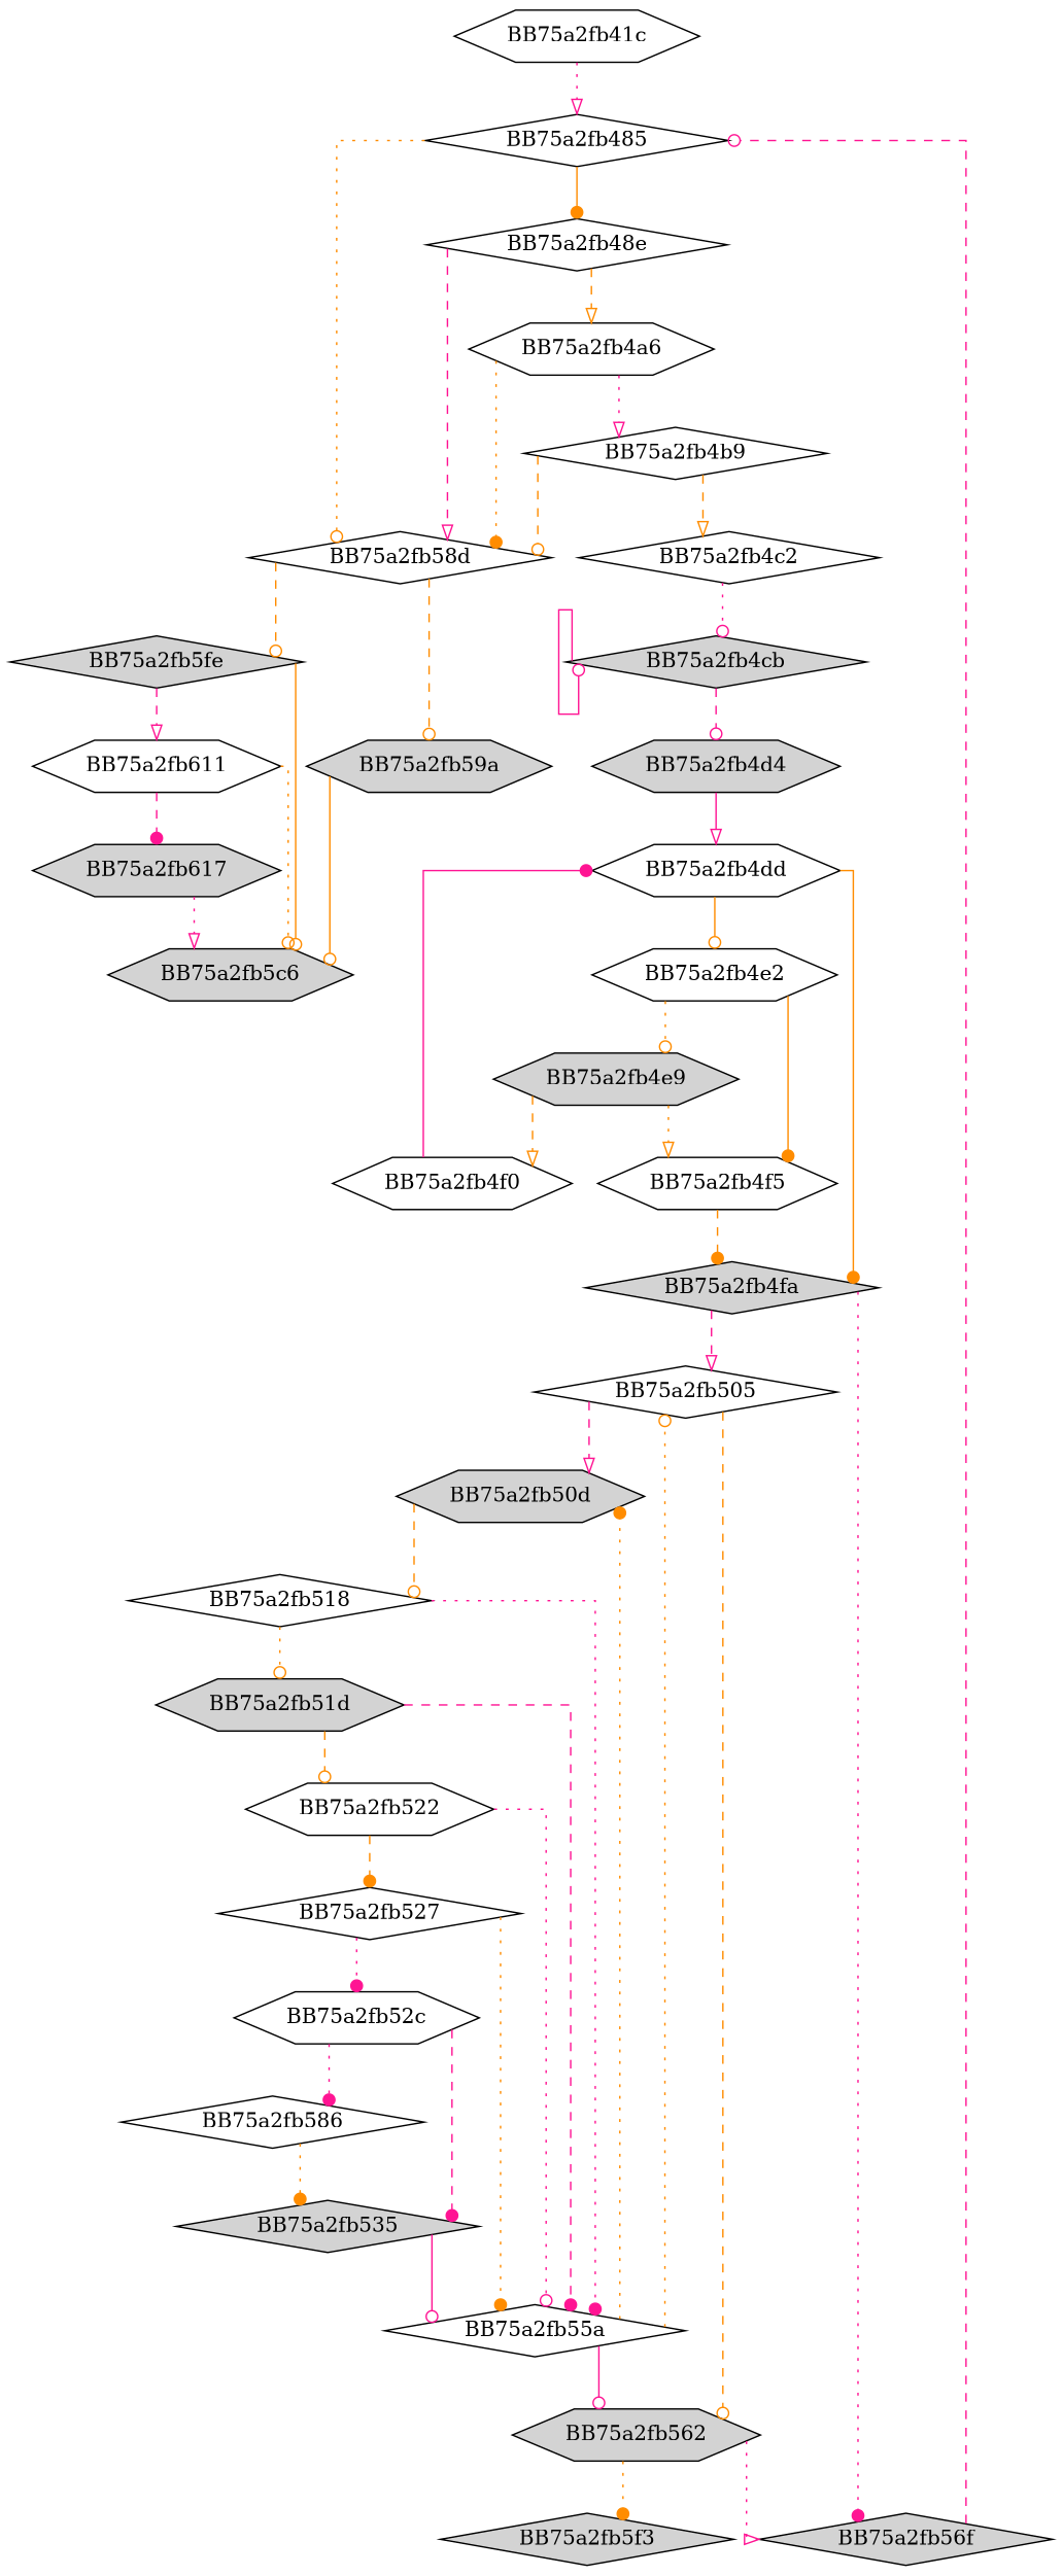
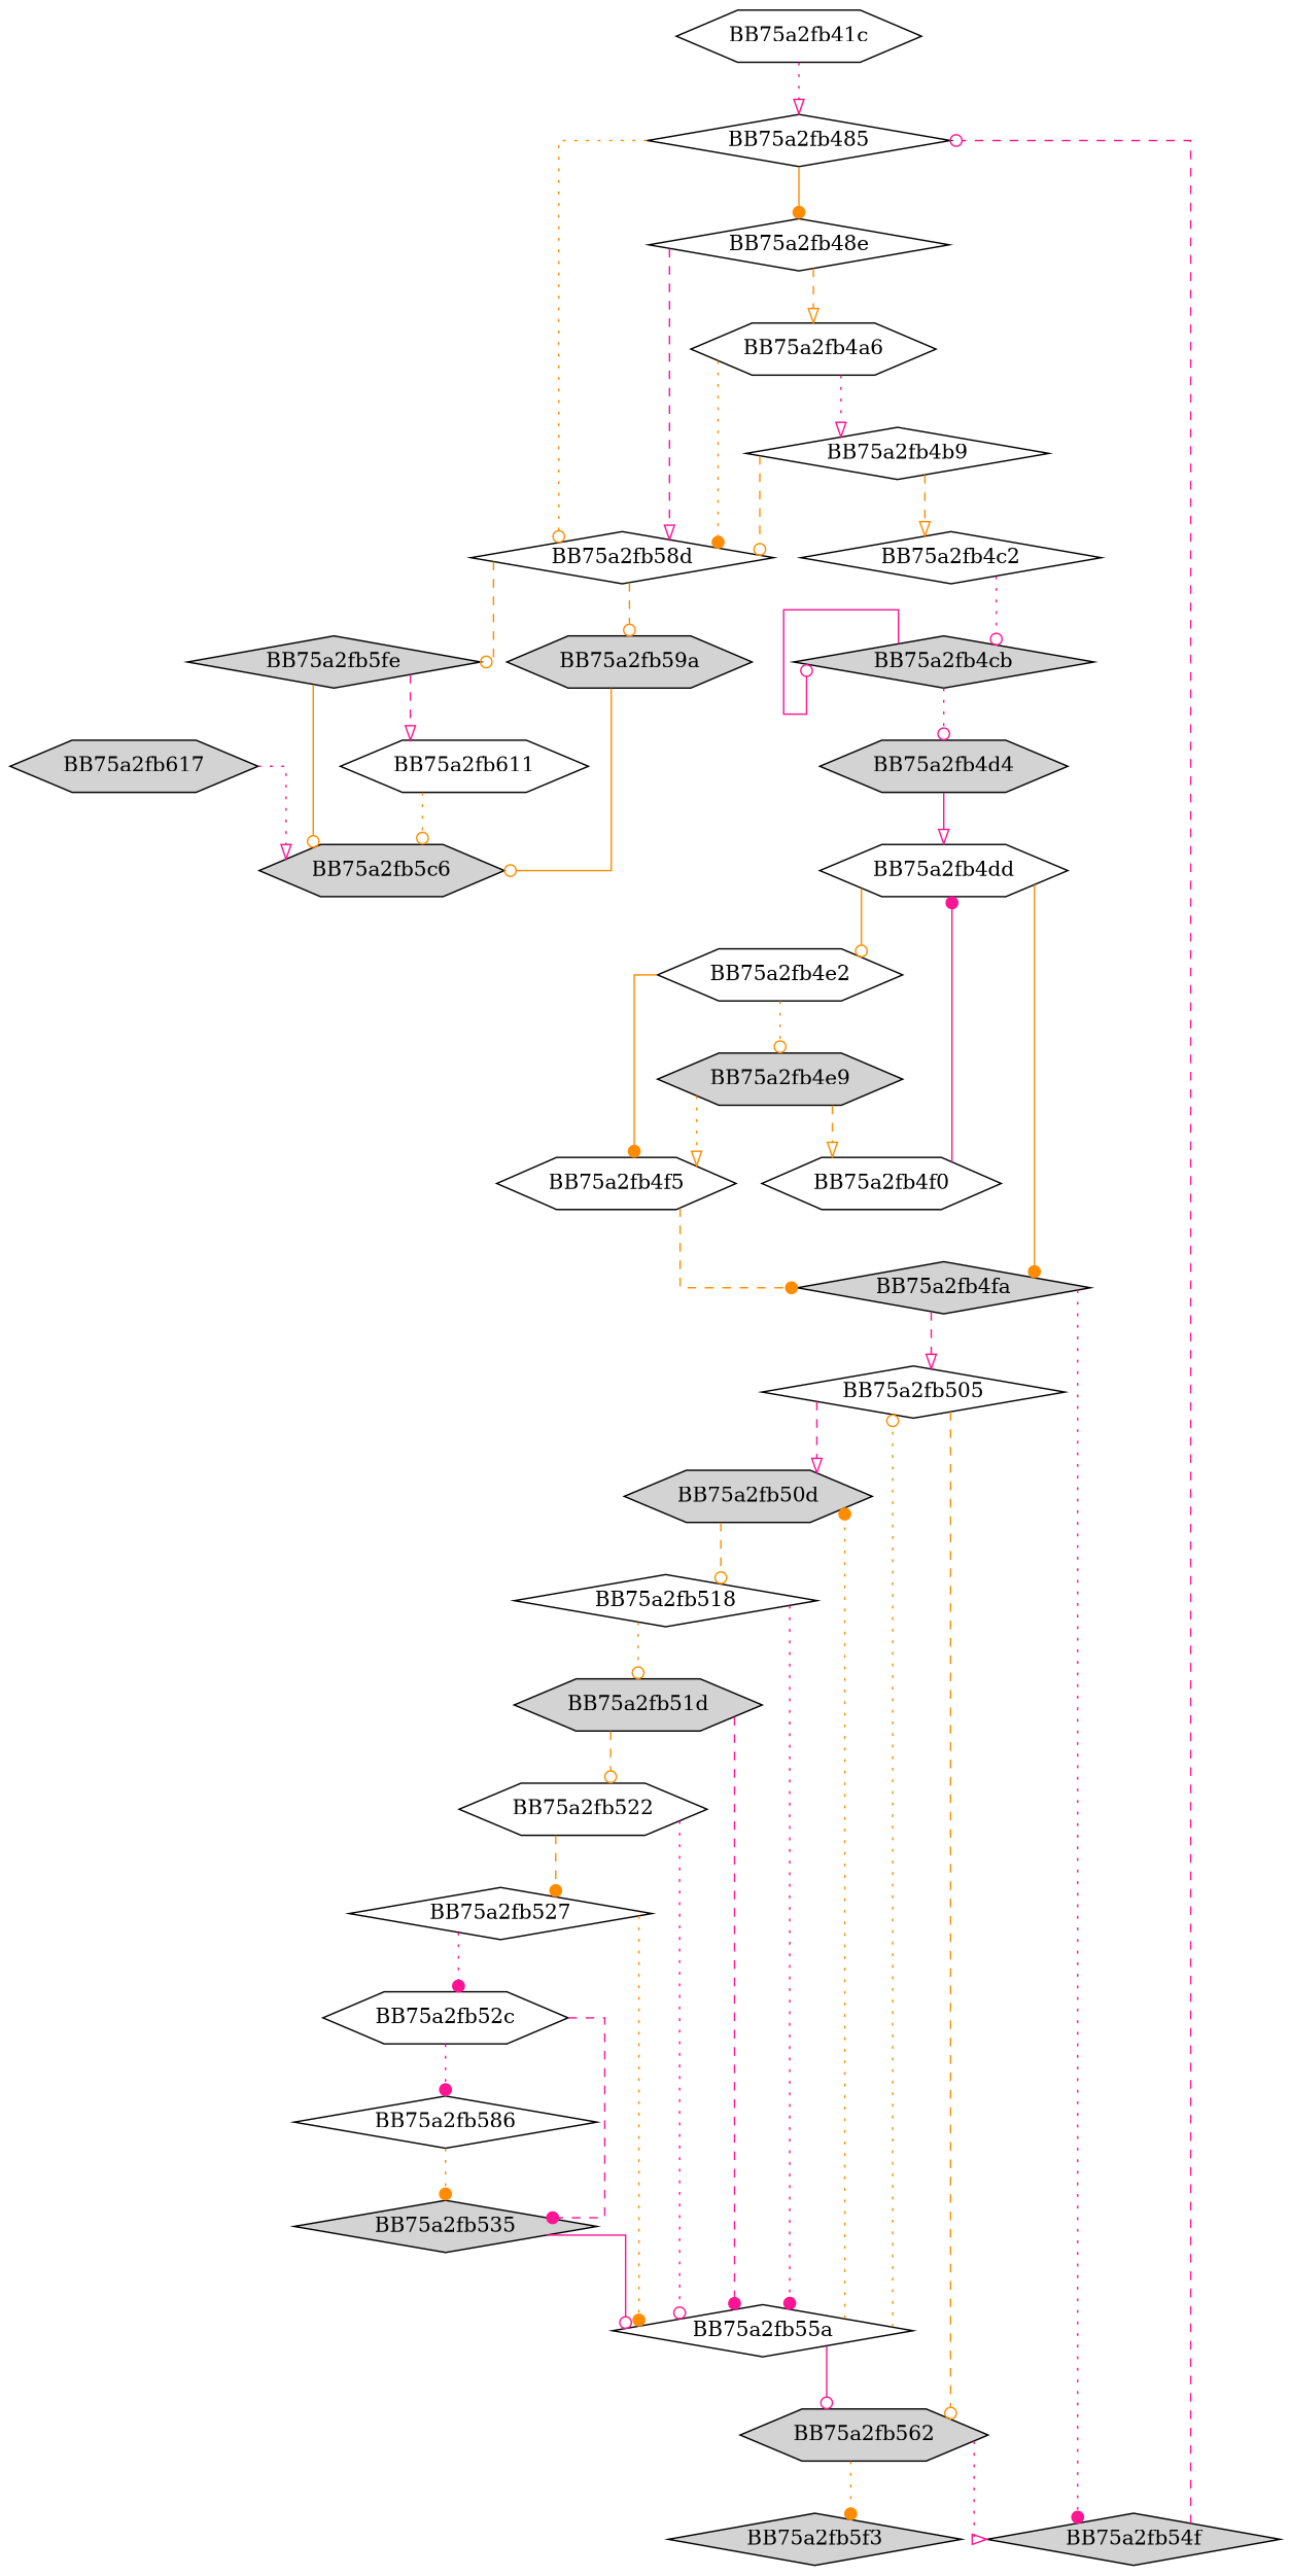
  digraph {
    splines=ortho
    node [fillcolor=white shape=hexagon style=filled]
    edge [arrowhead=odot color=darkorange style=dotted]
    BB75a2fb485 [shape=diamond]
    BB75a2fb41c
    BB75a2fb58d [shape=diamond]
    BB75a2fb48e [shape=diamond]
    BB75a2fb5fe [fillcolor=lightgrey shape=diamond]
    BB75a2fb59a [fillcolor=lightgrey]
    BB75a2fb4a6
    BB75a2fb5c6 [fillcolor=lightgrey]
    BB75a2fb611
    BB75a2fb4b9 [shape=diamond]
    BB75a2fb4c2 [shape=diamond]
    BB75a2fb4cb [fillcolor=lightgrey shape=diamond]
    BB75a2fb4d4 [fillcolor=lightgrey]
    BB75a2fb4dd
    BB75a2fb4fa [fillcolor=lightgrey shape=diamond]
    BB75a2fb4e2
-   BB75a2fb56f [fillcolor=lightgrey shape=diamond]
+   BB75a2fb56f [fillcolor=lightgrey shape=diamond label=BB75a2fb54f]
    BB75a2fb505 [shape=diamond]
    BB75a2fb4f5
    BB75a2fb4e9 [fillcolor=lightgrey]
    BB75a2fb562 [fillcolor=lightgrey]
    BB75a2fb50d [fillcolor=lightgrey]
    BB75a2fb4f0
    BB75a2fb5f3 [fillcolor=lightgrey shape=diamond]
    BB75a2fb518 [shape=diamond]
    BB75a2fb55a [shape=diamond]
    BB75a2fb51d [fillcolor=lightgrey]
    BB75a2fb522
    BB75a2fb527 [shape=diamond]
    BB75a2fb52c
    BB75a2fb586 [shape=diamond]
    BB75a2fb535 [fillcolor=lightgrey shape=diamond]
    BB75a2fb617 [fillcolor=lightgrey]
    BB75a2fb485 -> BB75a2fb58d
    BB75a2fb485 -> BB75a2fb48e [arrowhead=dot style=solid]
    BB75a2fb41c -> BB75a2fb485 [arrowhead=onormal color=deeppink]
    BB75a2fb58d -> BB75a2fb5fe [style=dashed]
    BB75a2fb58d -> BB75a2fb59a [style=dashed]
    BB75a2fb48e -> BB75a2fb58d [arrowhead=onormal color=deeppink style=dashed]
    BB75a2fb48e -> BB75a2fb4a6 [arrowhead=onormal style=dashed]
    BB75a2fb5fe -> BB75a2fb5c6 [style=solid]
    BB75a2fb5fe -> BB75a2fb611 [arrowhead=onormal color=deeppink style=dashed]
    BB75a2fb59a -> BB75a2fb5c6 [style=solid]
    BB75a2fb4a6 -> BB75a2fb58d [arrowhead=dot]
    BB75a2fb4a6 -> BB75a2fb4b9 [arrowhead=onormal color=deeppink]
    BB75a2fb611 -> BB75a2fb5c6
-   BB75a2fb611 -> BB75a2fb617 [arrowhead=dot color=deeppink style=dashed]
    BB75a2fb4b9 -> BB75a2fb58d [style=dashed]
    BB75a2fb4b9 -> BB75a2fb4c2 [arrowhead=onormal style=dashed]
    BB75a2fb4c2 -> BB75a2fb4cb [color=deeppink]
    BB75a2fb4cb -> BB75a2fb4cb [color=deeppink style=solid]
-   BB75a2fb4cb -> BB75a2fb4d4 [color=deeppink style=dashed]
+   BB75a2fb4cb -> BB75a2fb4d4 [color=deeppink]
    BB75a2fb4d4 -> BB75a2fb4dd [arrowhead=onormal color=deeppink style=solid]
    BB75a2fb4dd -> BB75a2fb4fa [arrowhead=dot style=solid]
    BB75a2fb4dd -> BB75a2fb4e2 [style=solid]
    BB75a2fb4fa -> BB75a2fb56f [arrowhead=dot color=deeppink]
    BB75a2fb4fa -> BB75a2fb505 [arrowhead=onormal color=deeppink style=dashed]
    BB75a2fb4e2 -> BB75a2fb4f5 [arrowhead=dot style=solid]
    BB75a2fb4e2 -> BB75a2fb4e9
    BB75a2fb56f -> BB75a2fb485 [color=deeppink style=dashed]
    BB75a2fb505 -> BB75a2fb562 [style=dashed]
    BB75a2fb505 -> BB75a2fb50d [arrowhead=onormal color=deeppink style=dashed]
    BB75a2fb4f5 -> BB75a2fb4fa [arrowhead=dot style=dashed]
    BB75a2fb4e9 -> BB75a2fb4f5 [arrowhead=onormal]
    BB75a2fb4e9 -> BB75a2fb4f0 [arrowhead=onormal style=dashed]
    BB75a2fb562 -> BB75a2fb56f [arrowhead=onormal color=deeppink]
    BB75a2fb562 -> BB75a2fb5f3 [arrowhead=dot]
    BB75a2fb50d -> BB75a2fb518 [style=dashed]
    BB75a2fb4f0 -> BB75a2fb4dd [arrowhead=dot color=deeppink style=solid]
    BB75a2fb518 -> BB75a2fb55a [arrowhead=dot color=deeppink]
    BB75a2fb518 -> BB75a2fb51d
    BB75a2fb55a -> BB75a2fb505
    BB75a2fb55a -> BB75a2fb562 [color=deeppink style=solid]
    BB75a2fb55a -> BB75a2fb50d [arrowhead=dot]
    BB75a2fb51d -> BB75a2fb55a [arrowhead=dot color=deeppink style=dashed]
    BB75a2fb51d -> BB75a2fb522 [style=dashed]
    BB75a2fb522 -> BB75a2fb55a [color=deeppink]
    BB75a2fb522 -> BB75a2fb527 [arrowhead=dot style=dashed]
    BB75a2fb527 -> BB75a2fb55a [arrowhead=dot]
    BB75a2fb527 -> BB75a2fb52c [arrowhead=dot color=deeppink]
    BB75a2fb52c -> BB75a2fb586 [arrowhead=dot color=deeppink]
    BB75a2fb52c -> BB75a2fb535 [arrowhead=dot color=deeppink style=dashed]
    BB75a2fb586 -> BB75a2fb535 [arrowhead=dot]
    BB75a2fb535 -> BB75a2fb55a [color=deeppink style=solid]
    BB75a2fb617 -> BB75a2fb5c6 [arrowhead=onormal color=deeppink]
  }
